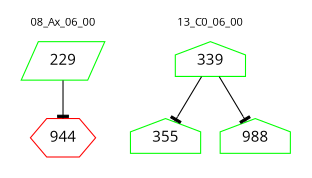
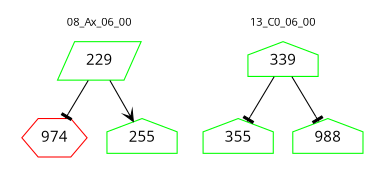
  digraph {
    fontname="Open Sans"
    node [color=green fontname="Open Sans" shape=house]
    edge [arrowhead=tee color=black fontname="Open Sans"]
    n1 [label=229 shape=parallelogram]
-   n2 [color=red label=944 shape=hexagon]
+   n2 [color=red label=974 shape=hexagon]
+   n3 [label=255]
    n4 [label=339]
    n5 [label=355]
    n6 [label=988]
    subgraph cluster_1 {
      color=white
      fontsize=10
      label="08_Ax_06_00"
      n1
      n2
+     n3
    }
    subgraph cluster_2 {
      color=white
      fontsize=10
      label="13_C0_06_00"
      n4
      n5
      n6
    }
    n1 -> n2
+   n1 -> n3 [arrowhead=vee]
    n4 -> n5
    n4 -> n6
  }
